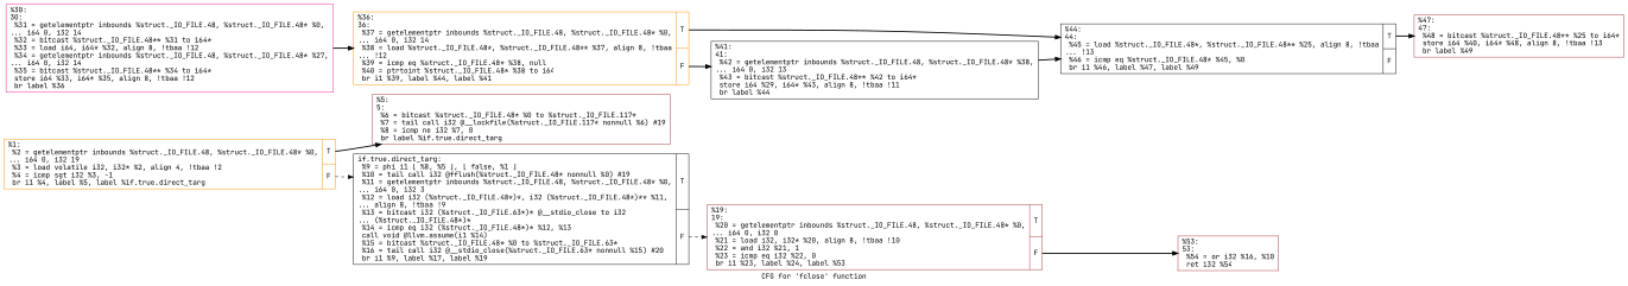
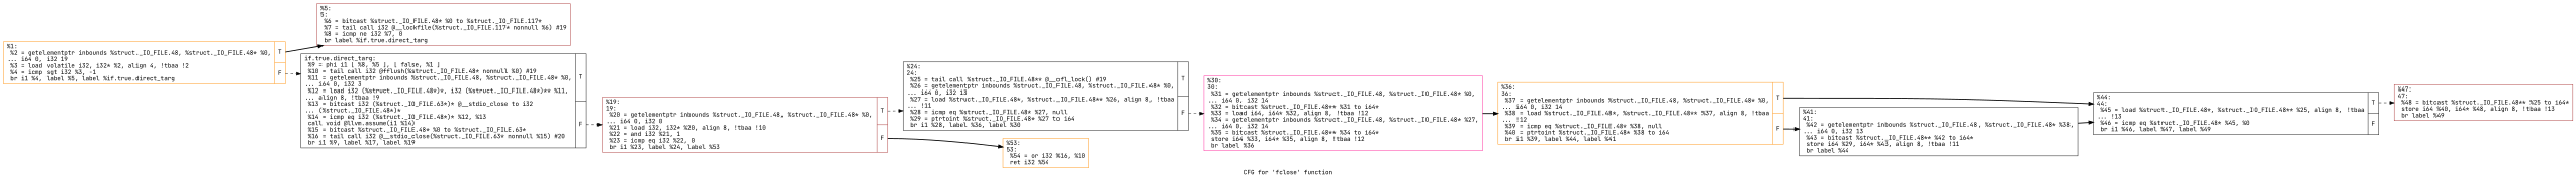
  digraph {
    fontname="JetBrains Mono"
    label="CFG for 'fclose' function"
    rankdir=LR
    node [color=brown fontname="JetBrains Mono" shape=record]
    edge [fontname="JetBrains Mono" style=bold tailport=s1]
    n1 [color=darkorange label="{%1:\l  %2 = getelementptr inbounds %struct._IO_FILE.48, %struct._IO_FILE.48* %0,\l... i64 0, i32 19\l  %3 = load volatile i32, i32* %2, align 4, !tbaa !2\l  %4 = icmp sgt i32 %3, -1\l  br i1 %4, label %5, label %if.true.direct_targ\l|{<s0>T|<s1>F}}"]
    n2 [label="{%5:\l5:                                                \l  %6 = bitcast %struct._IO_FILE.48* %0 to %struct._IO_FILE.117*\l  %7 = tail call i32 @__lockfile(%struct._IO_FILE.117* nonnull %6) #19\l  %8 = icmp ne i32 %7, 0\l  br label %if.true.direct_targ\l}"]
    n3 [color=black label="{if.true.direct_targ:                              \l  %9 = phi i1 [ %8, %5 ], [ false, %1 ]\l  %10 = tail call i32 @fflush(%struct._IO_FILE.48* nonnull %0) #19\l  %11 = getelementptr inbounds %struct._IO_FILE.48, %struct._IO_FILE.48* %0,\l... i64 0, i32 3\l  %12 = load i32 (%struct._IO_FILE.48*)*, i32 (%struct._IO_FILE.48*)** %11,\l... align 8, !tbaa !9\l  %13 = bitcast i32 (%struct._IO_FILE.63*)* @__stdio_close to i32\l... (%struct._IO_FILE.48*)*\l  %14 = icmp eq i32 (%struct._IO_FILE.48*)* %12, %13\l  call void @llvm.assume(i1 %14)\l  %15 = bitcast %struct._IO_FILE.48* %0 to %struct._IO_FILE.63*\l  %16 = tail call i32 @__stdio_close(%struct._IO_FILE.63* nonnull %15) #20\l  br i1 %9, label %17, label %19\l|{<s0>T|<s1>F}}"]
    n4 [label="{%19:\l19:                                               \l  %20 = getelementptr inbounds %struct._IO_FILE.48, %struct._IO_FILE.48* %0,\l... i64 0, i32 0\l  %21 = load i32, i32* %20, align 8, !tbaa !10\l  %22 = and i32 %21, 1\l  %23 = icmp eq i32 %22, 0\l  br i1 %23, label %24, label %53\l|{<s0>T|<s1>F}}"]
-   n6 [label="{%53:\l53:                                               \l  %54 = or i32 %16, %10\l  ret i32 %54\l}"]
+   n5 [color=black label="{%24:\l24:                                               \l  %25 = tail call %struct._IO_FILE.48** @__ofl_lock() #19\l  %26 = getelementptr inbounds %struct._IO_FILE.48, %struct._IO_FILE.48* %0,\l... i64 0, i32 13\l  %27 = load %struct._IO_FILE.48*, %struct._IO_FILE.48** %26, align 8, !tbaa\l... !11\l  %28 = icmp eq %struct._IO_FILE.48* %27, null\l  %29 = ptrtoint %struct._IO_FILE.48* %27 to i64\l  br i1 %28, label %36, label %30\l|{<s0>T|<s1>F}}"]
+   n6 [color=darkorange label="{%53:\l53:                                               \l  %54 = or i32 %16, %10\l  ret i32 %54\l}"]
    n7 [color=deeppink label="{%30:\l30:                                               \l  %31 = getelementptr inbounds %struct._IO_FILE.48, %struct._IO_FILE.48* %0,\l... i64 0, i32 14\l  %32 = bitcast %struct._IO_FILE.48** %31 to i64*\l  %33 = load i64, i64* %32, align 8, !tbaa !12\l  %34 = getelementptr inbounds %struct._IO_FILE.48, %struct._IO_FILE.48* %27,\l... i64 0, i32 14\l  %35 = bitcast %struct._IO_FILE.48** %34 to i64*\l  store i64 %33, i64* %35, align 8, !tbaa !12\l  br label %36\l}"]
    n8 [color=darkorange label="{%36:\l36:                                               \l  %37 = getelementptr inbounds %struct._IO_FILE.48, %struct._IO_FILE.48* %0,\l... i64 0, i32 14\l  %38 = load %struct._IO_FILE.48*, %struct._IO_FILE.48** %37, align 8, !tbaa\l... !12\l  %39 = icmp eq %struct._IO_FILE.48* %38, null\l  %40 = ptrtoint %struct._IO_FILE.48* %38 to i64\l  br i1 %39, label %44, label %41\l|{<s0>T|<s1>F}}"]
    n9 [color=black label="{%44:\l44:                                               \l  %45 = load %struct._IO_FILE.48*, %struct._IO_FILE.48** %25, align 8, !tbaa\l... !13\l  %46 = icmp eq %struct._IO_FILE.48* %45, %0\l  br i1 %46, label %47, label %49\l|{<s0>T|<s1>F}}"]
    n10 [color=black label="{%41:\l41:                                               \l  %42 = getelementptr inbounds %struct._IO_FILE.48, %struct._IO_FILE.48* %38,\l... i64 0, i32 13\l  %43 = bitcast %struct._IO_FILE.48** %42 to i64*\l  store i64 %29, i64* %43, align 8, !tbaa !11\l  br label %44\l}"]
    n11 [label="{%47:\l47:                                               \l  %48 = bitcast %struct._IO_FILE.48** %25 to i64*\l  store i64 %40, i64* %48, align 8, !tbaa !13\l  br label %49\l}"]
    n1 -> n2 [tailport=s0]
    n1 -> n3 [style=dashed]
    n3 -> n4 [style=dashed]
+   n4 -> n5 [style=dashed tailport=s0]
    n4 -> n6
+   n5 -> n7 [style=dashed]
    n7 -> n8 [tailport=""]
    n8 -> n9 [tailport=s0]
    n8 -> n10
-   n9 -> n11 [tailport=s0]
+   n9 -> n11 [style=dashed tailport=s0]
    n10 -> n9 [tailport=""]
  }
